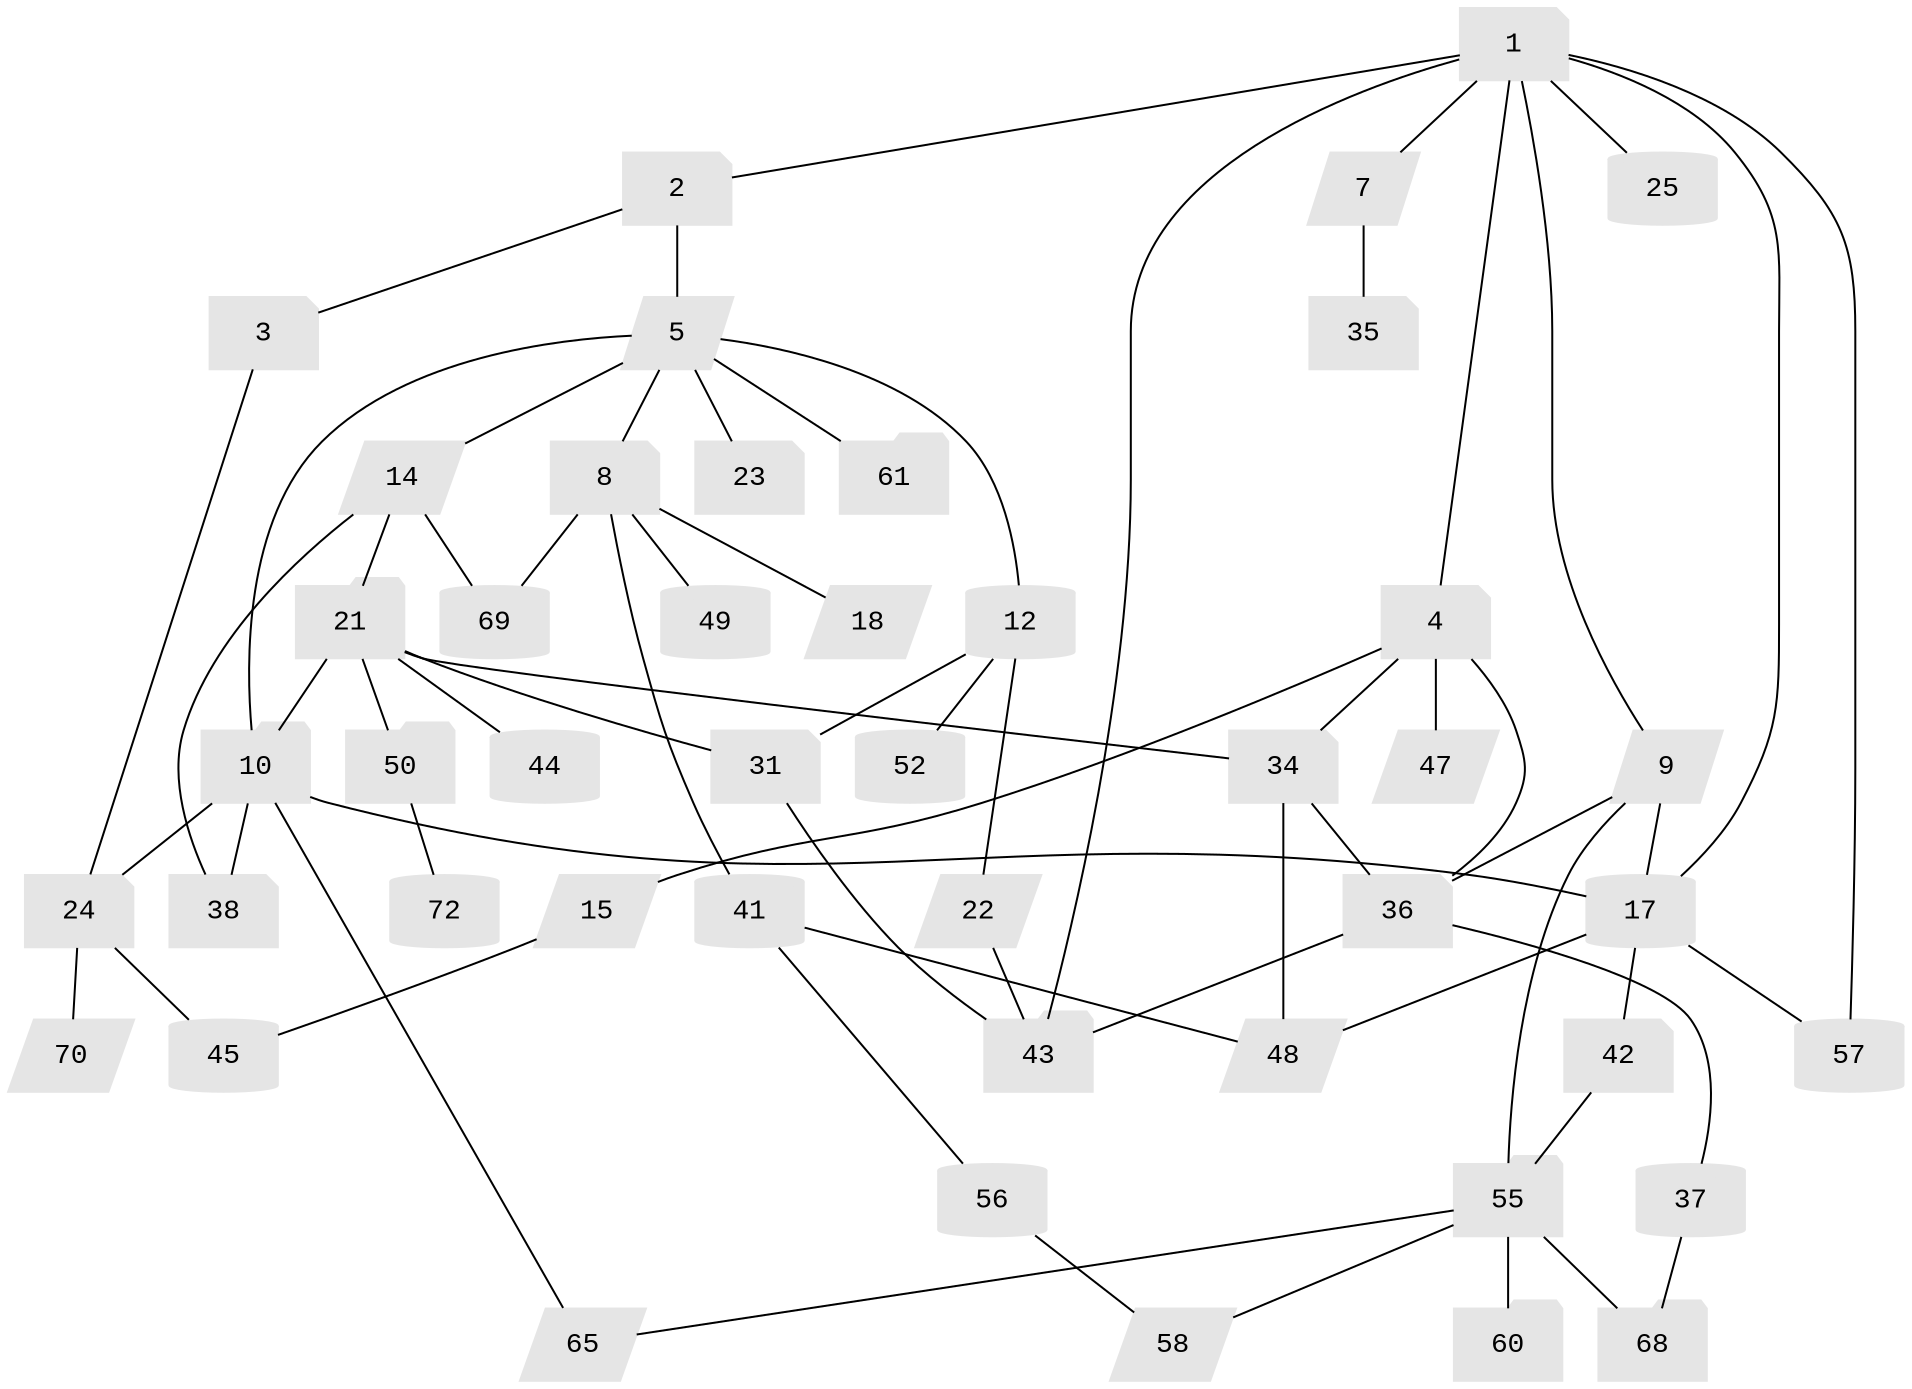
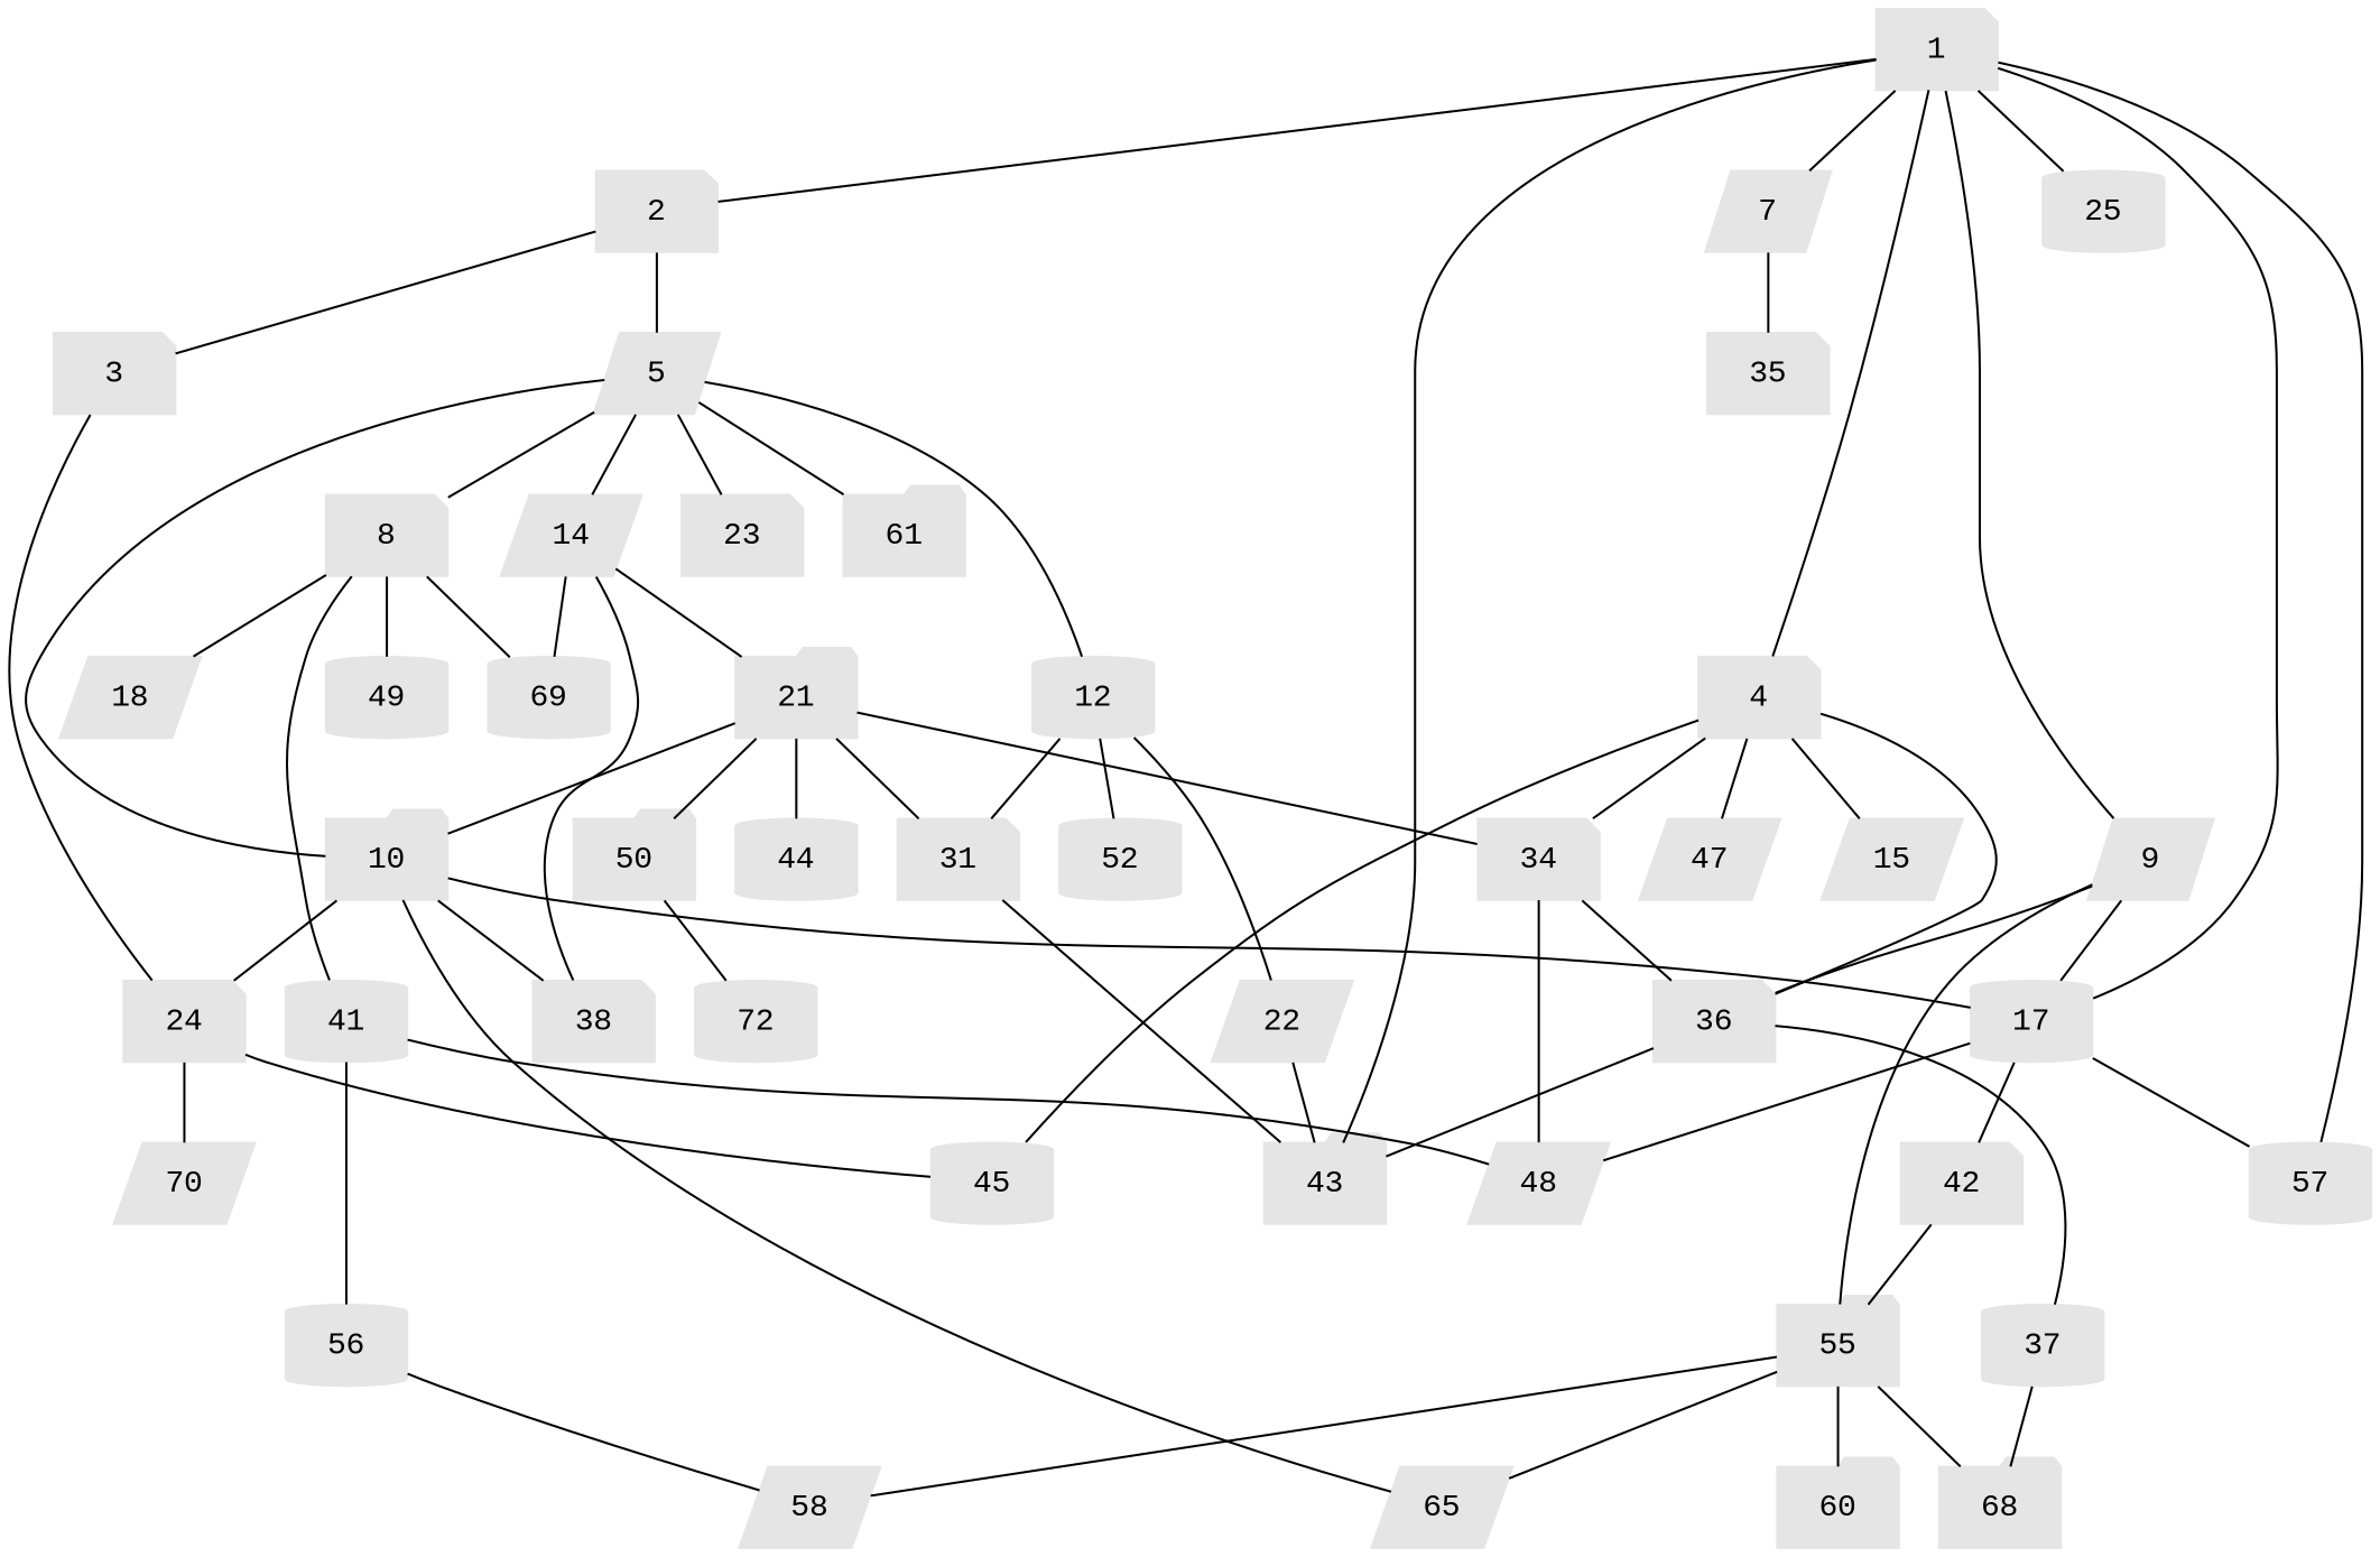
  graph {
    fontname="Liberation Mono"
    node [color=gray90 fontname="Liberation Mono" shape=note style=filled]
    edge [fontname="Liberation Mono"]
    1 [super="+32"]
    2 [super="+6"]
    4 [super="+39"]
    7 [shape=parallelogram super="+27"]
    9 [shape=parallelogram super="+64"]
    17 [shape=cylinder super="+26"]
    25 [shape=cylinder]
    43 [shape=folder super="+67"]
    57 [shape=cylinder]
    3 [super="+11"]
    5 [shape=parallelogram super="+13"]
    15 [shape=parallelogram]
    34 [super="+59"]
    36 [super="+47"]
    45 [shape=cylinder super="+65"]
    n16 [label=47 shape=parallelogram]
    35
    55 [shape=folder super="+62"]
    42
    48 [shape=parallelogram]
    24 [super="+30"]
    10 [shape=folder super="+54"]
    8 [super="+16"]
    12 [shape=cylinder super="+28"]
    14 [shape=parallelogram super="+20"]
    23
    61 [shape=folder]
    38 [super="+66"]
    n29 [label=65 shape=parallelogram]
    70 [shape=parallelogram]
    37 [shape=cylinder super="+40"]
    18 [shape=parallelogram]
    n33 [label=69 shape=cylinder]
    41 [shape=cylinder super="+51"]
    49 [shape=cylinder]
    22 [shape=parallelogram super="+29"]
    31 [super="+69"]
    52 [shape=cylinder super="+53"]
    21 [shape=folder super="+33"]
    56 [shape=cylinder]
    68 [shape=folder]
    58 [shape=parallelogram super="+71"]
    60 [shape=folder]
    44 [shape=cylinder]
    50 [shape=folder]
    72 [shape=cylinder]
    1 -- 2
    1 -- 4
    1 -- 7
    1 -- 9
    1 -- 17
    1 -- 25
    1 -- 43
    1 -- 57
    2 -- 3
    2 -- 5
    4 -- 15
    4 -- 34
    4 -- 36
-   15 -- 45
+   4 -- 45
    4 -- n16
    7 -- 35
    9 -- 17
    9 -- 36
    9 -- 55
    17 -- 57
    17 -- 42
    17 -- 48
    3 -- 24
    5 -- 10
    5 -- 8
    5 -- 12
    5 -- 14
    5 -- 23
    5 -- 61
    34 -- 36
    34 -- 48
    36 -- 43
    36 -- 37
    55 -- n29
    55 -- 68
    55 -- 58
    55 -- 60
    42 -- 55
    24 -- 45
    24 -- 70
    10 -- 17
    10 -- 24 [weight=2]
    10 -- 38
    10 -- n29
    8 -- 18
    8 -- n33
    8 -- 41
    8 -- 49
    12 -- 22
    12 -- 31
    12 -- 52
    14 -- 38
    14 -- n33
    14 -- 21
    37 -- 68
    41 -- 48
    41 -- 56
    22 -- 43
    31 -- 43
    21 -- 34
    21 -- 10
    21 -- 31
    21 -- 44
    21 -- 50
    56 -- 58
    50 -- 72
  }
